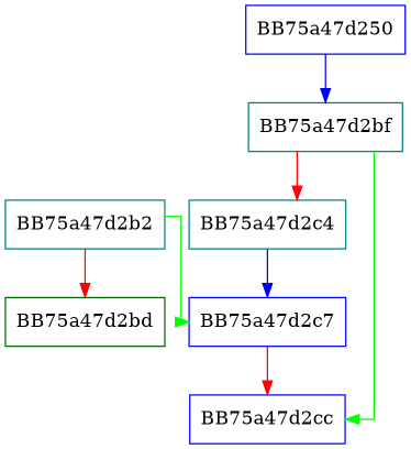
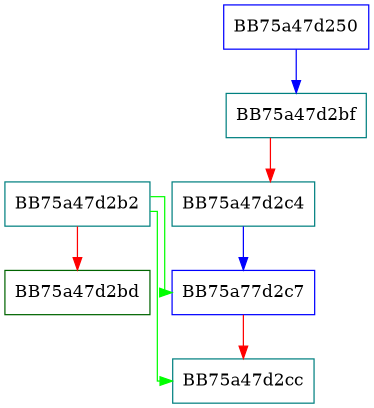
  digraph {
    splines=ortho
    node [color=teal shape=box]
    edge [color=red]
    BB75a47d2bf
    BB75a47d250 [color=blue]
-   BB75a47d2cc [color=blue]
+   BB75a47d2cc
    BB75a47d2c4
    BB75a47d2b2
-   BB75a47d2c7 [color=blue]
+   BB75a47d2c7 [color=blue label=BB75a77d2c7]
    BB75a47d2bd [color=darkgreen]
-   BB75a47d2bf -> BB75a47d2cc [color=green]
+   BB75a47d2b2 -> BB75a47d2cc [color=green]
    BB75a47d2bf -> BB75a47d2c4
    BB75a47d250 -> BB75a47d2bf [color=blue]
    BB75a47d2c4 -> BB75a47d2c7 [color=blue]
    BB75a47d2b2 -> BB75a47d2c7 [color=green]
    BB75a47d2b2 -> BB75a47d2bd
    BB75a47d2c7 -> BB75a47d2cc
  }
